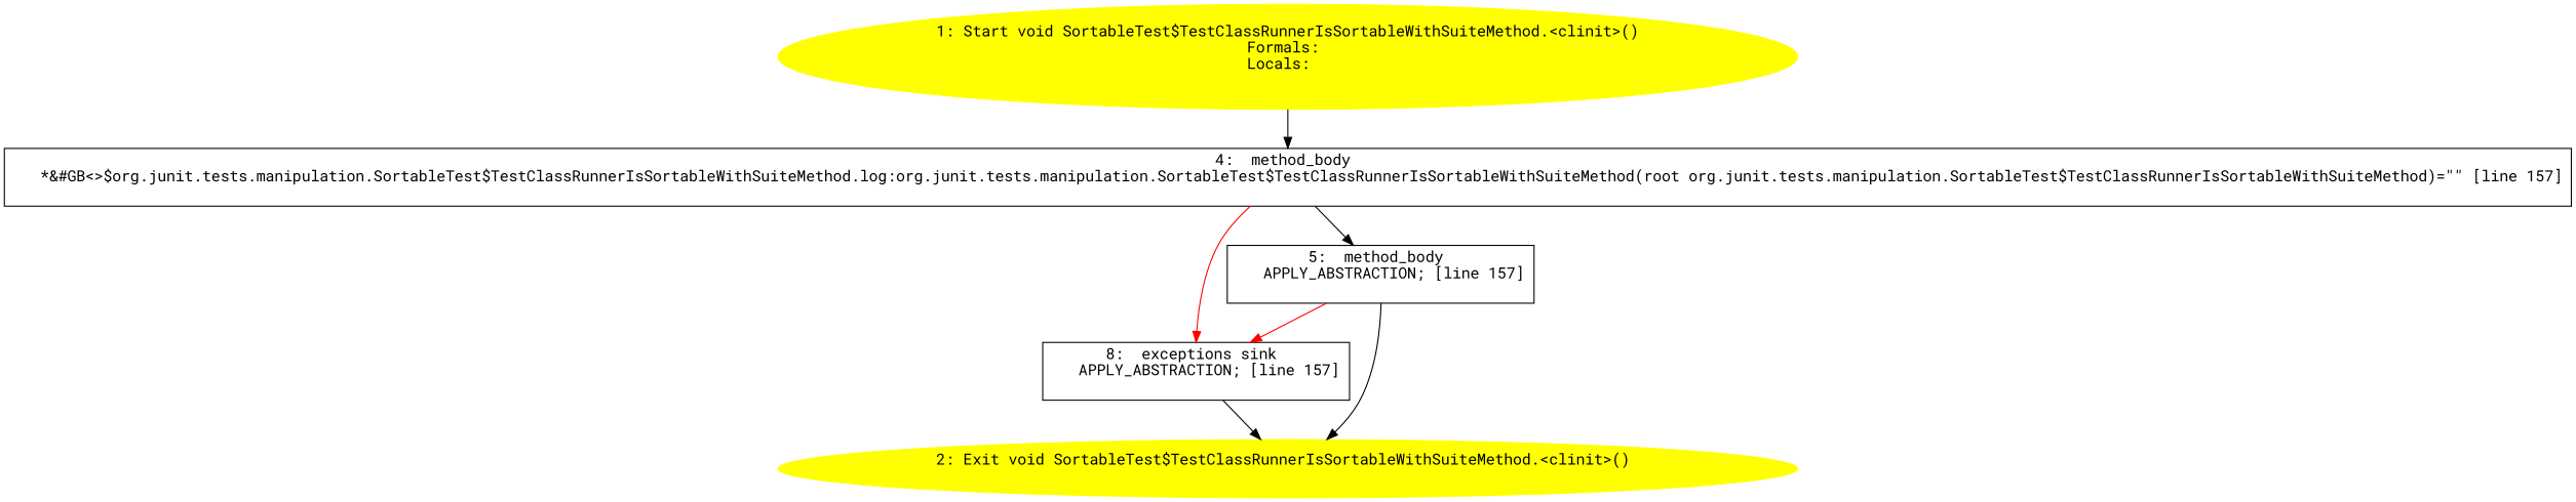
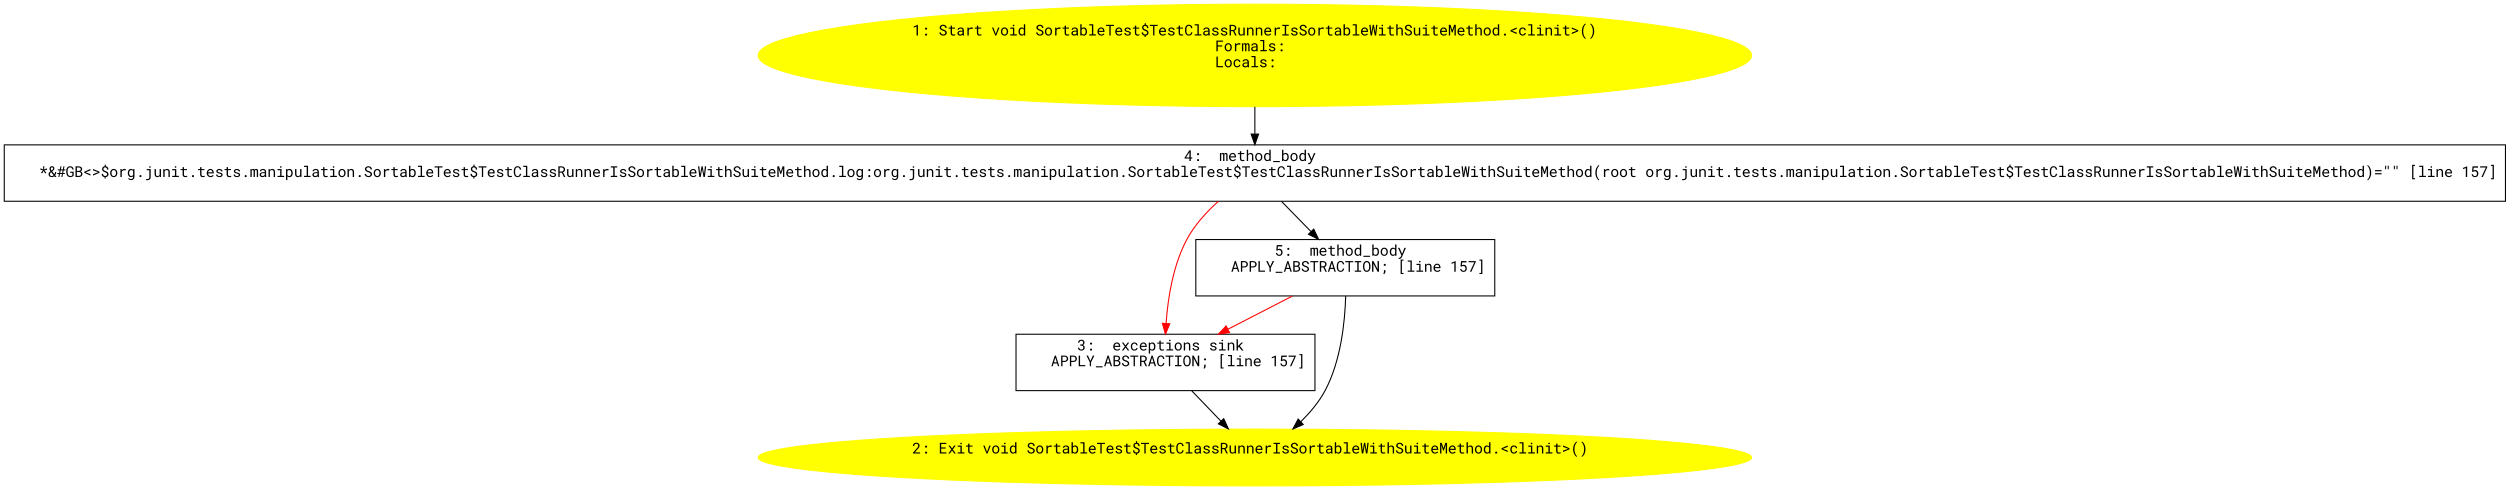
  digraph {
    fontname="Roboto Mono"
    node [fontname="Roboto Mono" shape=box]
    edge [fontname="Roboto Mono"]
    n1 [color=yellow label="1: Start void SortableTest$TestClassRunnerIsSortableWithSuiteMethod.<clinit>()\nFormals: \nLocals:  \n  " style=filled shape=""]
    n2 [label="4:  method_body \n   *&#GB<>$org.junit.tests.manipulation.SortableTest$TestClassRunnerIsSortableWithSuiteMethod.log:org.junit.tests.manipulation.SortableTest$TestClassRunnerIsSortableWithSuiteMethod(root org.junit.tests.manipulation.SortableTest$TestClassRunnerIsSortableWithSuiteMethod)=\"\" [line 157]\n "]
-   n3 [label="8:  exceptions sink \n   APPLY_ABSTRACTION; [line 157]\n "]
+   n3 [label="3:  exceptions sink \n   APPLY_ABSTRACTION; [line 157]\n "]
    n4 [label="5:  method_body \n   APPLY_ABSTRACTION; [line 157]\n "]
    n5 [color=yellow label="2: Exit void SortableTest$TestClassRunnerIsSortableWithSuiteMethod.<clinit>() \n  " style=filled shape=""]
    n1 -> n2
    n2 -> n3 [color=red]
    n2 -> n4
    n3 -> n5
    n4 -> n3 [color=red]
    n4 -> n5
  }
